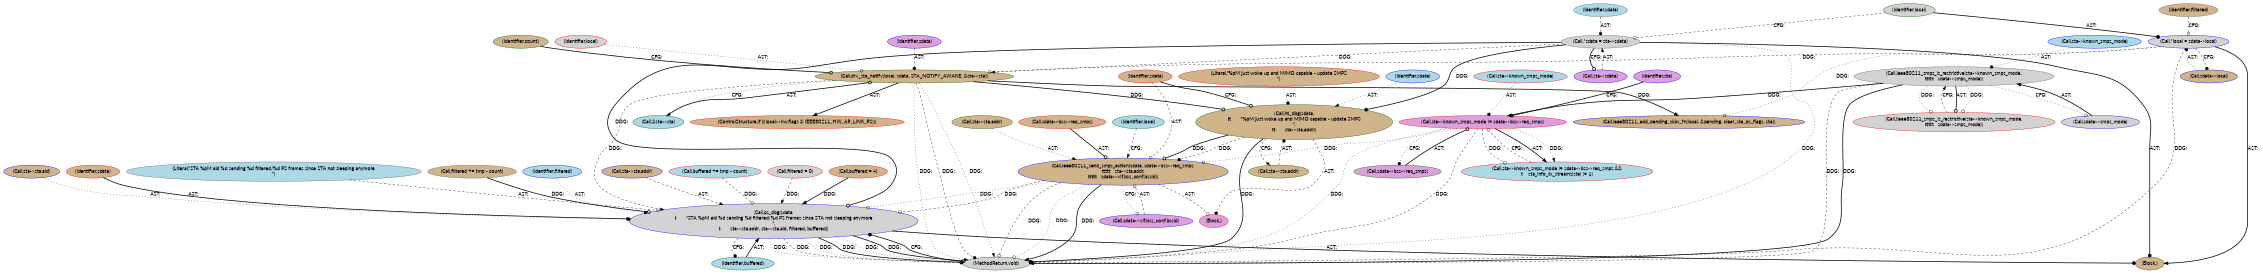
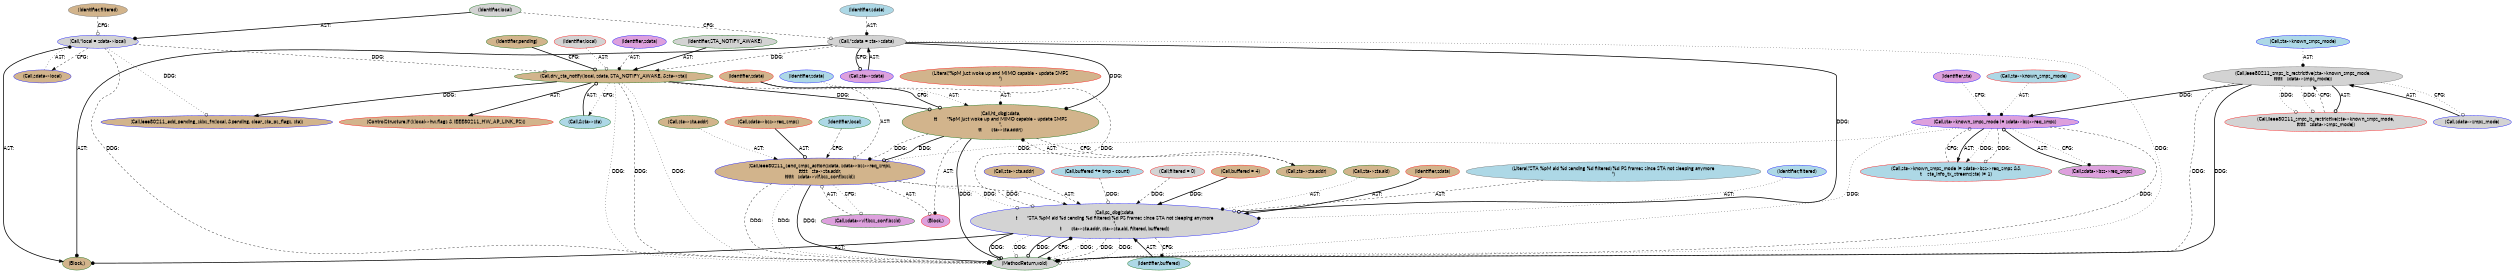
  digraph {
    fontname=Lato
    node [color=blue fillcolor=tan fontname=Lato style=filled]
    edge [arrowhead=odot fontname=Lato style=bold]
    n1 [label="(Call,ieee80211_send_smps_action(sdata, sdata->bss->req_smps,\n\t\t\t\t\t   sta->sta.addr,\n\t\t\t\t\t   sdata->vif.bss_conf.bssid))"]
    n2 [fillcolor=lightgrey label="(Call,ps_dbg(sdata,\n\t       \"STA %pM aid %d sending %d filtered/%d PS frames since STA not sleeping anymore\n\",\n\t       sta->sta.addr, sta->sta.aid, filtered, buffered))"]
    n3 [color=red fillcolor=plum label="(Block,)"]
    n4 [color=darkgreen fillcolor=lightgrey label="(MethodReturn,void)"]
-   n5 [fillcolor=plum label="(Call,sdata->vif.bss_conf.bssid)"]
+   n5 [color=darkgreen fillcolor=plum label="(Call,sdata->vif.bss_conf.bssid)"]
    n6 [color=darkgreen label="(Block,)"]
    n7 [color=darkgreen fillcolor=lightblue label="(Identifier,buffered)"]
    n8 [color=darkgreen label="(Call,ht_dbg(sdata,\n\t\t       \"%pM just woke up and MIMO capable - update SMPS\n\",\n\t\t       sta->sta.addr))"]
    n9 [color=darkgreen label="(Call,sta->sta.addr)"]
    n10 [color=gray40 fillcolor=lightgrey label="(Call,*sdata = sta->sdata)"]
    n11 [color=darkgreen label="(Call,drv_sta_notify(local, sdata, STA_NOTIFY_AWAKE, &sta->sta))"]
    n12 [fillcolor=plum label="(Call,sta->sdata)"]
    n13 [color=red label="(ControlStructure,if (!(local->hw.flags & IEEE80211_HW_AP_LINK_PS)))"]
    n14 [color=darkgreen fillcolor=lightblue label="(Call,&sta->sta)"]
    n15 [label="(Call,ieee80211_add_pending_skbs_fn(local, &pending, clear_sta_ps_flags, sta))"]
    n16 [fillcolor=lightgrey label="(Call,*local = sdata->local)"]
    n17 [label="(Call,sdata->local)"]
-   n18 [color=red fillcolor=plum label="(Call,sta->known_smps_mode != sdata->bss->req_smps)"]
+   n18 [fillcolor=plum label="(Call,sta->known_smps_mode != sdata->bss->req_smps)"]
    n19 [color=red fillcolor=lightblue label="(Call,sta->known_smps_mode != sdata->bss->req_smps &&\n\t    sta_info_tx_streams(sta) != 1)"]
    n20 [color=darkgreen fillcolor=plum label="(Call,sdata->bss->req_smps)"]
    n21 [color=gray40 fillcolor=lightgrey label="(Call,ieee80211_smps_is_restrictive(sta->known_smps_mode,\n\t\t\t\t\t   sdata->smps_mode))"]
    n22 [fillcolor=lightgrey label="(Call,sdata->smps_mode)"]
    n23 [color=red fillcolor=lightgrey label="(Call,!ieee80211_smps_is_restrictive(sta->known_smps_mode,\n\t\t\t\t\t   sdata->smps_mode))"]
    n24 [color=darkgreen fillcolor=lightgrey label="(Identifier,local)"]
    n25 [fillcolor=plum label="(Identifier,sta)"]
    n26 [label="(Call,sta->sta.addr)"]
    n27 [color=red label="(Literal,\"%pM just woke up and MIMO capable - update SMPS\n\")"]
    n28 [color=red fillcolor=lightblue label="(Call,buffered += tmp - count)"]
+   n29 [color=darkgreen fillcolor=lightgrey label="(Identifier,STA_NOTIFY_AWAKE)"]
    n30 [color=darkgreen label="(Call,sta->sta.addr)"]
-   n31 [color=darkgreen label="(Identifier,count)"]
+   n31 [color=darkgreen label="(Identifier,pending)"]
    n32 [color=red label="(Call,sdata->bss->req_smps)"]
    n33 [color=red fillcolor=lightgrey label="(Call,filtered = 0)"]
    n34 [color=red label="(Call,buffered = 4)"]
    n35 [color=red label="(Identifier,sdata)"]
    n36 [color=red fillcolor=lightgrey label="(Identifier,local)"]
-   n37 [label="(Call,sta->sta.aid)"]
+   n37 [color=darkgreen label="(Call,sta->sta.aid)"]
    n38 [fillcolor=lightblue label="(Identifier,sdata)"]
    n39 [color=red label="(Identifier,sdata)"]
    n40 [color=gray40 fillcolor=lightblue label="(Identifier,sdata)"]
    n41 [color=gray40 fillcolor=lightblue label="(Literal,\"STA %pM aid %d sending %d filtered/%d PS frames since STA not sleeping anymore\n\")"]
    n42 [fillcolor=plum label="(Identifier,sdata)"]
    n43 [color=gray40 label="(Identifier,filtered)"]
-   n44 [color=gray40 label="(Call,filtered += tmp - count)"]
    n45 [fillcolor=lightblue label="(Call,sta->known_smps_mode)"]
    n46 [color=darkgreen fillcolor=lightblue label="(Identifier,local)"]
    n47 [fillcolor=lightblue label="(Identifier,filtered)"]
    n48 [color=red fillcolor=lightblue label="(Call,sta->known_smps_mode)"]
    n1 -> n2 [label="DDG: " style=dotted]
    n1 -> n2 [label="DDG: " style=dashed]
    n1 -> n3 [label="AST: " style=dashed]
    n1 -> n4 [label="DDG: " style=dashed]
    n1 -> n4 [label="DDG: " style=dotted]
    n1 -> n4 [arrowhead=normal label="DDG: "]
    n1 -> n5 [label="CFG: " style=dotted]
    n2 -> n4 [arrowhead=dot label="DDG: " style=dotted]
    n2 -> n4 [label="DDG: " style=dashed]
    n2 -> n4 [label="DDG: " style=dotted]
    n2 -> n4 [label="DDG: "]
    n2 -> n4 [label="DDG: " style=dotted]
    n2 -> n4 [label="DDG: "]
    n2 -> n6 [arrowhead=dot label="AST: "]
    n2 -> n7 [arrowhead=dot label="CFG: " style=dashed]
    n4 -> n2 [arrowhead=dot label="CFG: "]
    n5 -> n1 [label="AST: " style=dashed]
    n7 -> n2 [arrowhead=normal label="AST: "]
    n8 -> n1 [label="DDG: "]
    n8 -> n1 [arrowhead=dot label="DDG: " style=dashed]
    n8 -> n3 [arrowhead=dot label="AST: " style=dashed]
    n8 -> n4 [label="DDG: "]
    n8 -> n9 [arrowhead=normal label="CFG: " style=dashed]
    n9 -> n8 [arrowhead=dot label="AST: " style=dashed]
    n10 -> n2 [label="DDG: "]
    n10 -> n4 [arrowhead=dot label="DDG: " style=dotted]
    n10 -> n6 [arrowhead=dot label="AST: "]
    n10 -> n8 [arrowhead=dot label="DDG: "]
    n10 -> n11 [arrowhead=normal label="DDG: " style=dashed]
    n10 -> n12 [label="CFG: "]
    n11 -> n2 [arrowhead=normal label="DDG: " style=dashed]
    n11 -> n4 [arrowhead=normal label="DDG: " style=dotted]
    n11 -> n4 [arrowhead=dot label="DDG: " style=dashed]
    n11 -> n4 [arrowhead=normal label="DDG: " style=dotted]
    n11 -> n8 [label="DDG: "]
    n11 -> n13 [arrowhead=normal label="AST: "]
    n11 -> n14 [arrowhead=normal label="CFG: " style=dotted]
    n11 -> n15 [arrowhead=normal label="DDG: "]
-   n12 -> n10 [arrowhead=normal label="AST: " style=dashed]
+   n12 -> n10 [arrowhead=normal label="AST: "]
    n14 -> n11 [label="AST: "]
-   n16 -> n4 [arrowhead=normal label="DDG: " style=dashed]
+   n16 -> n4 [arrowhead=dot label="DDG: " style=dashed]
    n16 -> n6 [arrowhead=normal label="AST: "]
    n16 -> n11 [label="DDG: " style=dashed]
    n16 -> n15 [label="DDG: " style=dotted]
-   n16 -> n17 [arrowhead=dot label="CFG: " style=dashed]
+   n16 -> n17 [arrowhead=normal label="CFG: " style=dashed]
    n17 -> n16 [arrowhead=dot label="AST: " style=dotted]
    n18 -> n1 [label="DDG: " style=dotted]
    n18 -> n4 [arrowhead=normal label="DDG: " style=dotted]
    n18 -> n4 [label="DDG: " style=dashed]
    n18 -> n19 [arrowhead=normal label="AST: "]
    n18 -> n19 [arrowhead=normal label="DDG: " style=dotted]
    n18 -> n19 [label="DDG: " style=dashed]
    n18 -> n20 [arrowhead=dot label="CFG: " style=dotted]
    n19 -> n18 [label="CFG: " style=dashed]
    n20 -> n18 [label="AST: "]
    n21 -> n4 [label="DDG: " style=dashed]
    n21 -> n4 [arrowhead=normal label="DDG: "]
    n21 -> n18 [arrowhead=normal label="DDG: "]
    n21 -> n22 [label="CFG: " style=dotted]
    n21 -> n23 [label="AST: "]
    n21 -> n23 [label="DDG: " style=dotted]
    n21 -> n23 [label="DDG: " style=dotted]
    n22 -> n21 [arrowhead=normal label="AST: "]
    n23 -> n21 [arrowhead=normal label="CFG: " style=dashed]
    n24 -> n10 [label="CFG: " style=dashed]
    n24 -> n16 [arrowhead=dot label="AST: "]
-   n25 -> n18 [arrowhead=dot label="CFG: "]
+   n25 -> n18 [arrowhead=dot label="CFG: " style=dotted]
    n26 -> n2 [arrowhead=normal label="AST: " style=dashed]
    n27 -> n8 [arrowhead=dot label="AST: " style=dotted]
    n28 -> n2 [label="DDG: " style=dashed]
+   n29 -> n11 [arrowhead=normal label="AST: "]
    n30 -> n1 [arrowhead=normal label="AST: " style=dotted]
    n31 -> n11 [label="CFG: "]
    n32 -> n1 [label="AST: "]
    n33 -> n2 [arrowhead=normal label="DDG: " style=dashed]
    n34 -> n2 [arrowhead=normal label="DDG: "]
    n35 -> n1 [label="AST: " style=dashed]
    n35 -> n8 [label="CFG: "]
    n36 -> n11 [label="AST: " style=dotted]
    n37 -> n2 [arrowhead=dot label="AST: " style=dotted]
    n38 -> n8 [arrowhead=normal label="AST: " style=dotted]
    n39 -> n2 [arrowhead=normal label="AST: "]
    n40 -> n10 [arrowhead=dot label="AST: " style=dashed]
    n41 -> n2 [label="AST: " style=dashed]
    n42 -> n11 [arrowhead=dot label="AST: " style=dashed]
    n43 -> n16 [label="CFG: " style=dashed]
-   n44 -> n2 [label="DDG: "]
    n45 -> n21 [arrowhead=dot label="AST: " style=dotted]
    n46 -> n1 [arrowhead=normal label="CFG: " style=dashed]
    n47 -> n2 [arrowhead=dot label="AST: " style=dotted]
    n48 -> n18 [arrowhead=dot label="AST: " style=dotted]
  }
